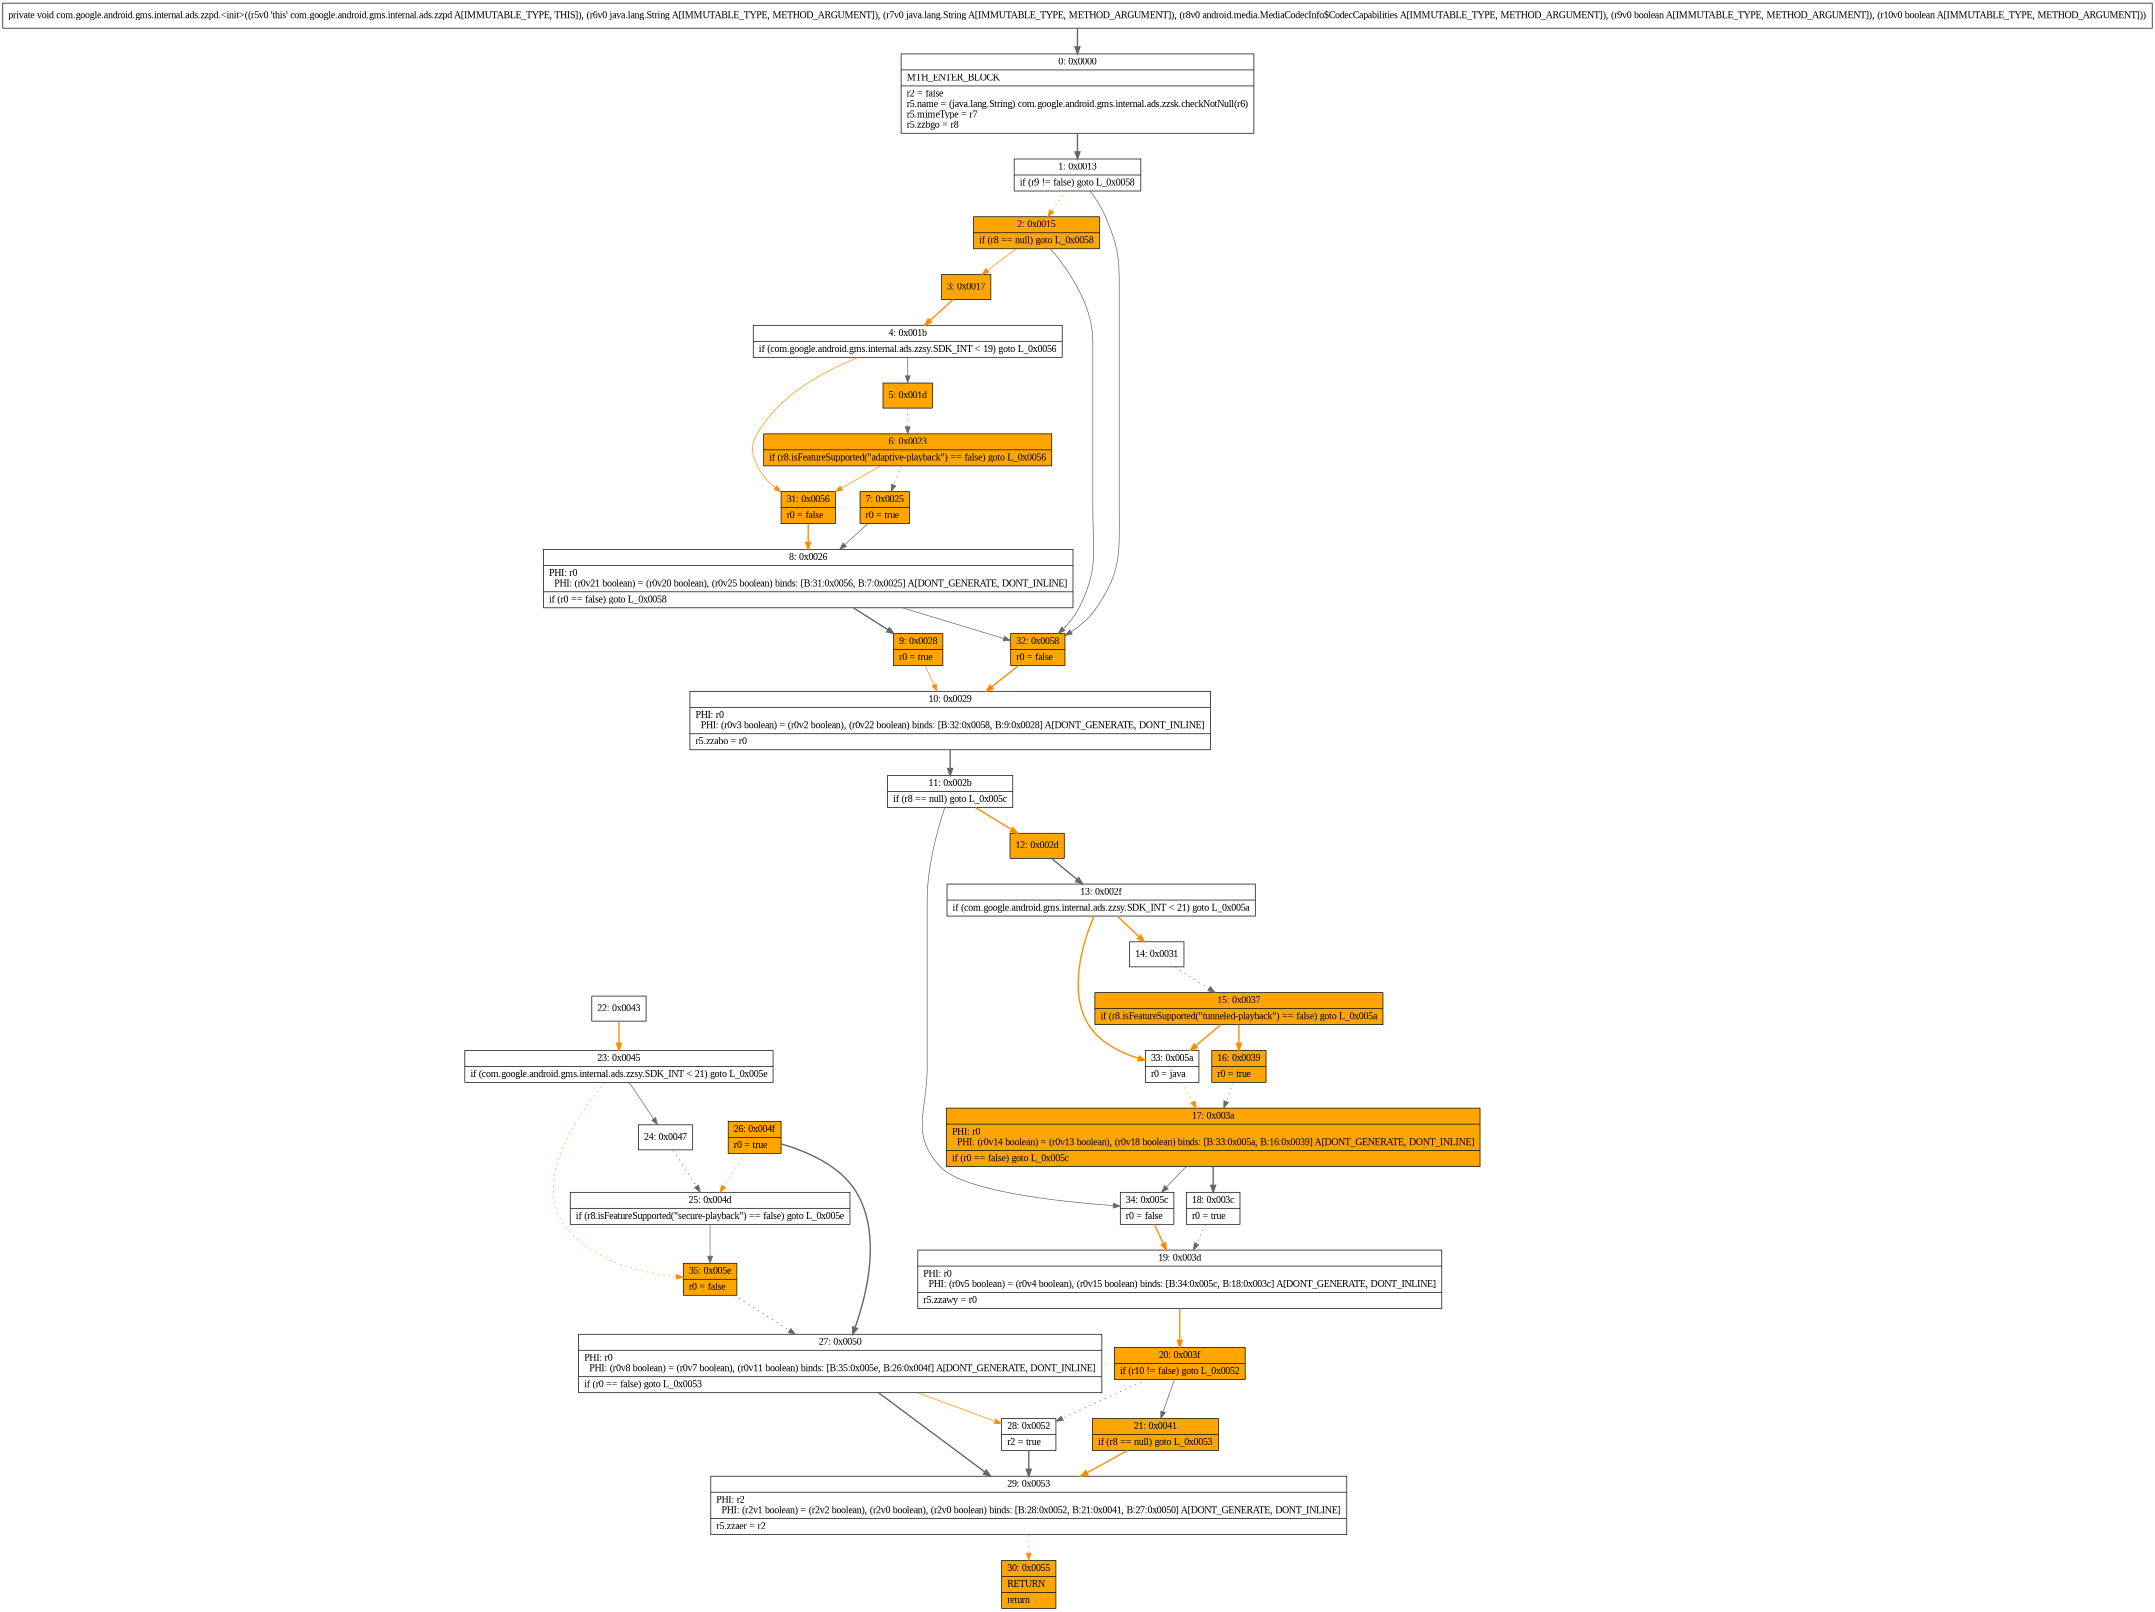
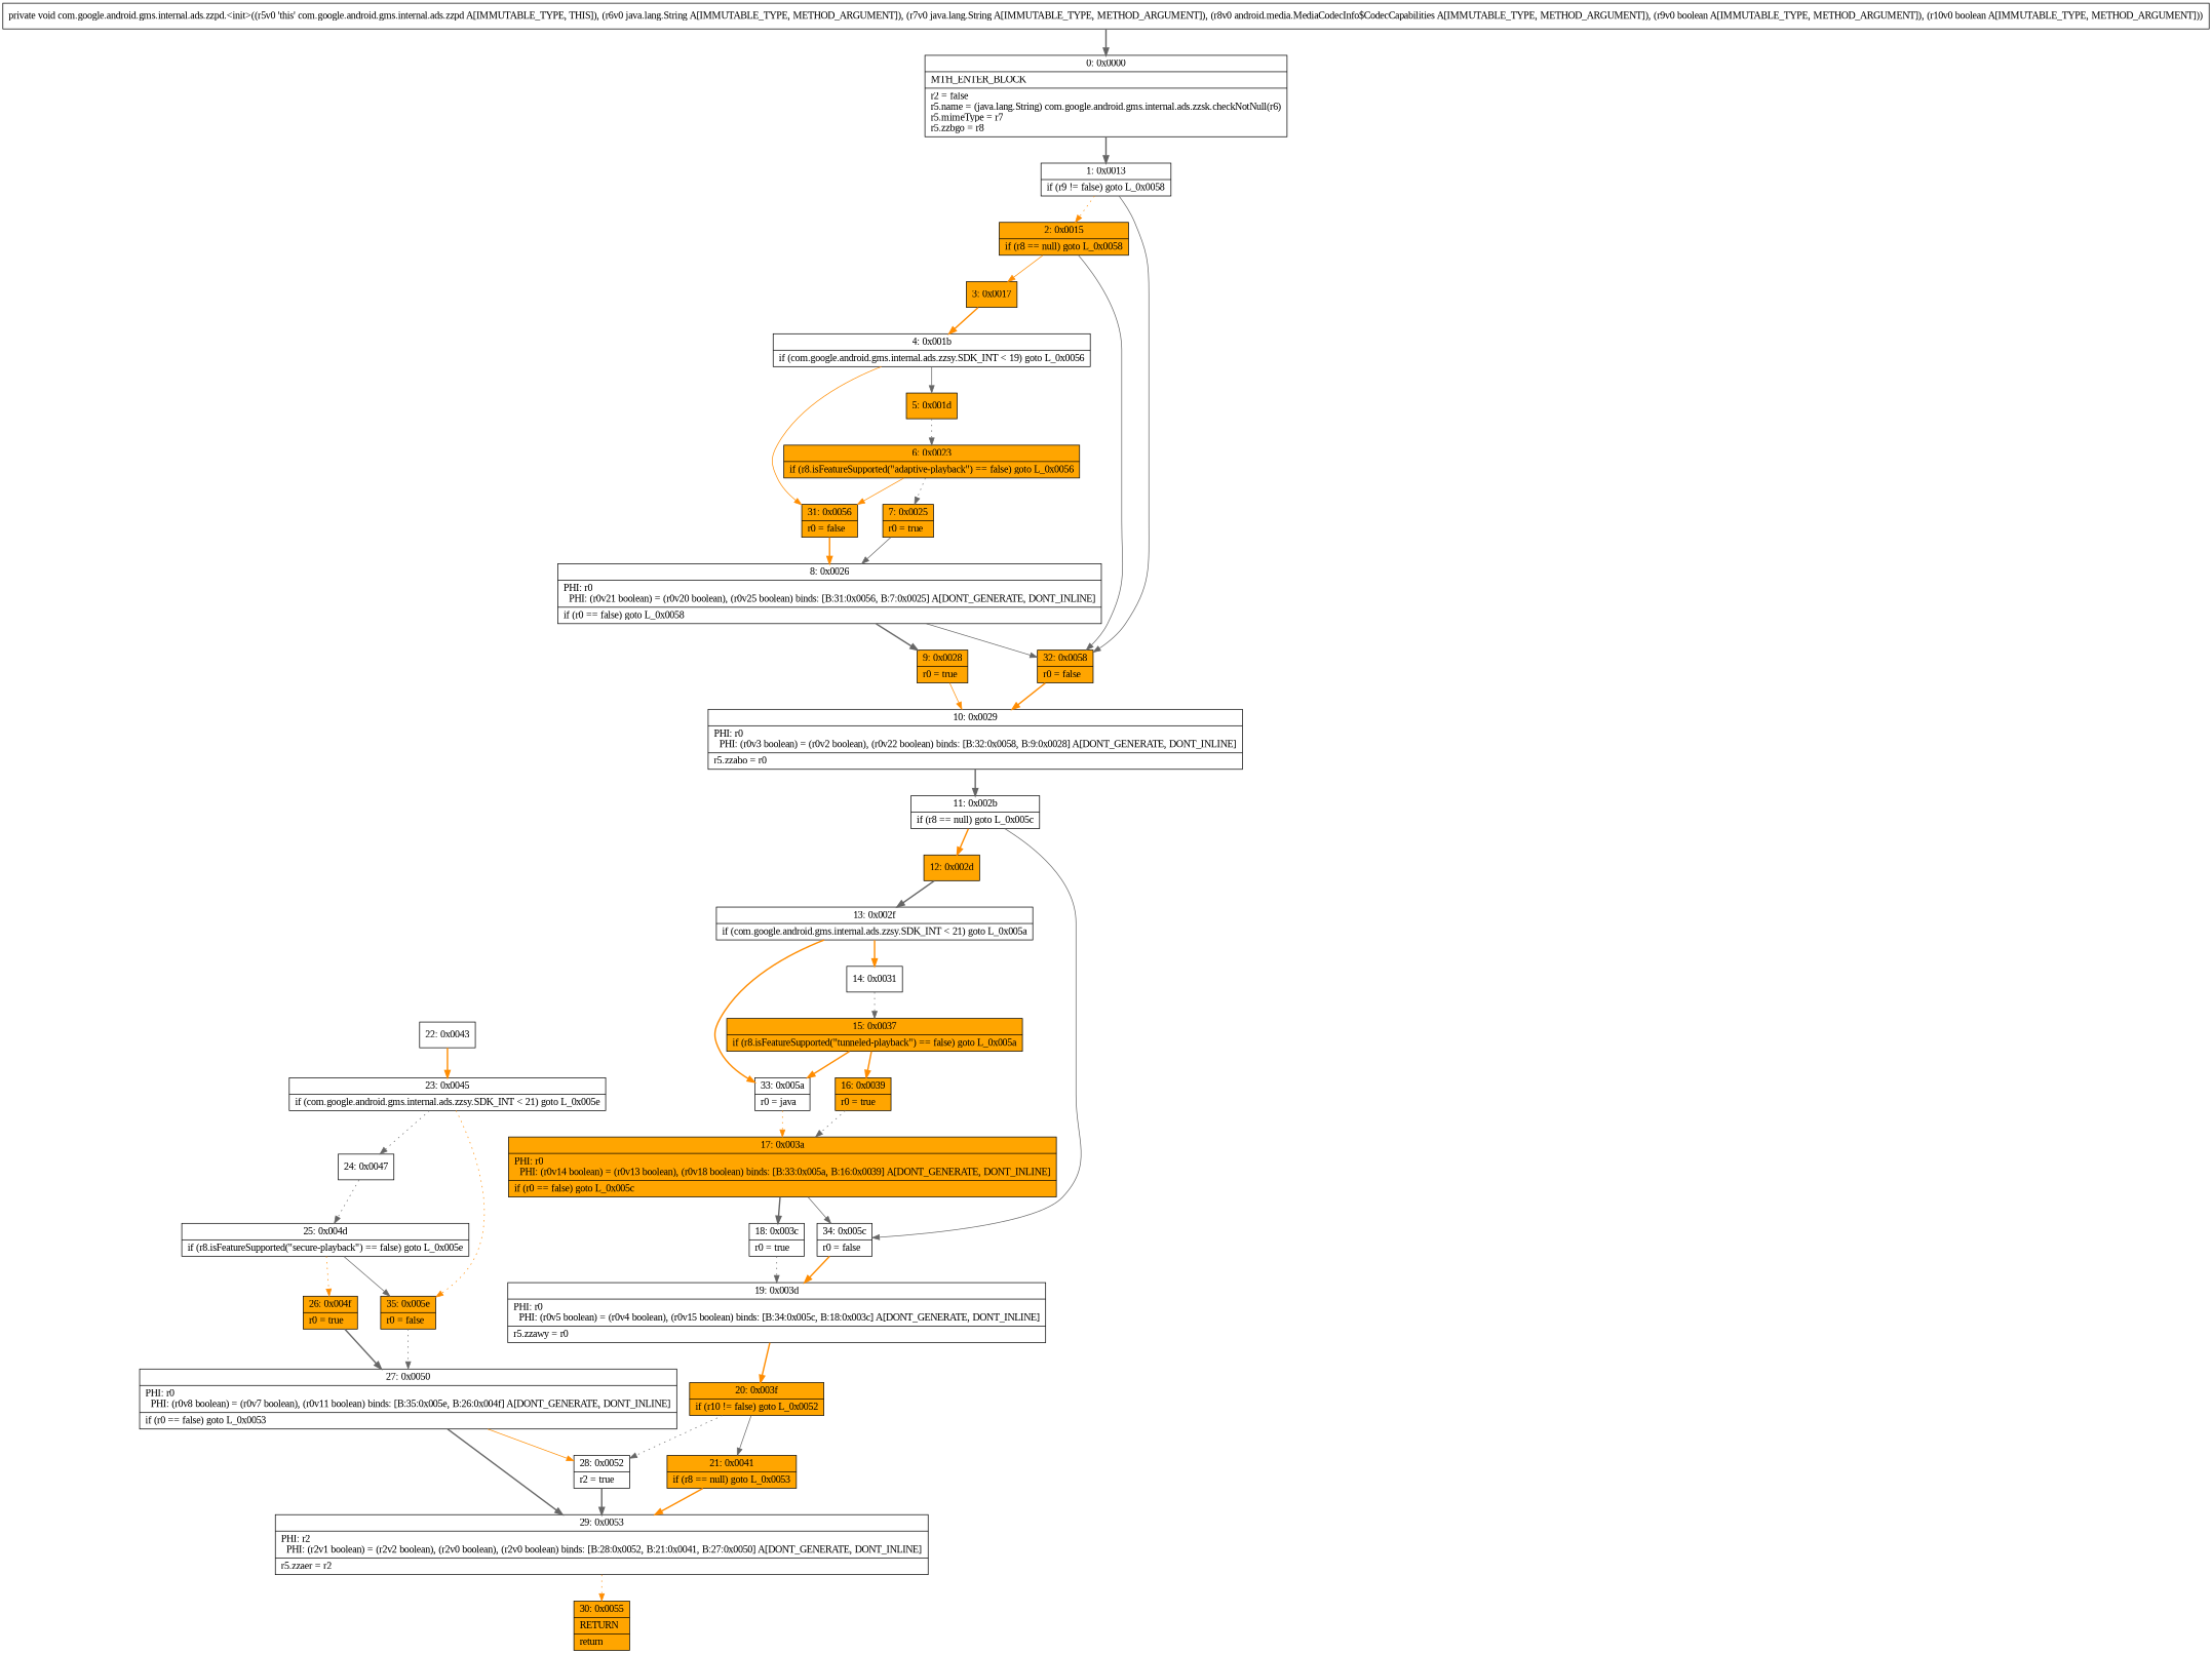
  digraph {
    fontname="Liberation Serif"
    node [fillcolor=white fontname="Liberation Serif" shape=record style=filled]
    edge [color=gray40 fontname="Liberation Serif" style=bold]
    n1 [label="{0\:\ 0x0000|MTH_ENTER_BLOCK\l|r2 = false\lr5.name = (java.lang.String) com.google.android.gms.internal.ads.zzsk.checkNotNull(r6)\lr5.mimeType = r7\lr5.zzbgo = r8\l}"]
    n2 [label="{1\:\ 0x0013|if (r9 != false) goto L_0x0058\l}"]
    n3 [fillcolor=orange label="{2\:\ 0x0015|if (r8 == null) goto L_0x0058\l}"]
    n4 [fillcolor=orange label="{32\:\ 0x0058|r0 = false\l}"]
    n5 [fillcolor=orange label="{3\:\ 0x0017}"]
    n6 [label="{10\:\ 0x0029|PHI: r0 \l  PHI: (r0v3 boolean) = (r0v2 boolean), (r0v22 boolean) binds: [B:32:0x0058, B:9:0x0028] A[DONT_GENERATE, DONT_INLINE]\l|r5.zzabo = r0\l}"]
    n7 [label="{4\:\ 0x001b|if (com.google.android.gms.internal.ads.zzsy.SDK_INT \< 19) goto L_0x0056\l}"]
    n8 [fillcolor=orange label="{5\:\ 0x001d}"]
    n9 [fillcolor=orange label="{31\:\ 0x0056|r0 = false\l}"]
    n10 [fillcolor=orange label="{6\:\ 0x0023|if (r8.isFeatureSupported(\"adaptive\-playback\") == false) goto L_0x0056\l}"]
    n11 [label="{8\:\ 0x0026|PHI: r0 \l  PHI: (r0v21 boolean) = (r0v20 boolean), (r0v25 boolean) binds: [B:31:0x0056, B:7:0x0025] A[DONT_GENERATE, DONT_INLINE]\l|if (r0 == false) goto L_0x0058\l}"]
    n12 [fillcolor=orange label="{7\:\ 0x0025|r0 = true\l}"]
    n13 [fillcolor=orange label="{9\:\ 0x0028|r0 = true\l}"]
    n14 [label="{11\:\ 0x002b|if (r8 == null) goto L_0x005c\l}"]
    n15 [fillcolor=orange label="{12\:\ 0x002d}"]
    n16 [label="{34\:\ 0x005c|r0 = false\l}"]
    n17 [label="{13\:\ 0x002f|if (com.google.android.gms.internal.ads.zzsy.SDK_INT \< 21) goto L_0x005a\l}"]
    n18 [label="{19\:\ 0x003d|PHI: r0 \l  PHI: (r0v5 boolean) = (r0v4 boolean), (r0v15 boolean) binds: [B:34:0x005c, B:18:0x003c] A[DONT_GENERATE, DONT_INLINE]\l|r5.zzawy = r0\l}"]
    n19 [label="{14\:\ 0x0031}"]
    n20 [label="{33\:\ 0x005a|r0 = java\l}"]
    n21 [fillcolor=orange label="{15\:\ 0x0037|if (r8.isFeatureSupported(\"tunneled\-playback\") == false) goto L_0x005a\l}"]
    n22 [fillcolor=orange label="{17\:\ 0x003a|PHI: r0 \l  PHI: (r0v14 boolean) = (r0v13 boolean), (r0v18 boolean) binds: [B:33:0x005a, B:16:0x0039] A[DONT_GENERATE, DONT_INLINE]\l|if (r0 == false) goto L_0x005c\l}"]
    n23 [fillcolor=orange label="{16\:\ 0x0039|r0 = true\l}"]
    n24 [label="{18\:\ 0x003c|r0 = true\l}"]
    n25 [fillcolor=orange label="{20\:\ 0x003f|if (r10 != false) goto L_0x0052\l}"]
    n26 [fillcolor=orange label="{21\:\ 0x0041|if (r8 == null) goto L_0x0053\l}"]
    n27 [label="{28\:\ 0x0052|r2 = true\l}"]
    n28 [label="{29\:\ 0x0053|PHI: r2 \l  PHI: (r2v1 boolean) = (r2v2 boolean), (r2v0 boolean), (r2v0 boolean) binds: [B:28:0x0052, B:21:0x0041, B:27:0x0050] A[DONT_GENERATE, DONT_INLINE]\l|r5.zzaer = r2\l}"]
    n29 [label="{22\:\ 0x0043}"]
    n30 [label="{23\:\ 0x0045|if (com.google.android.gms.internal.ads.zzsy.SDK_INT \< 21) goto L_0x005e\l}"]
    n31 [fillcolor=orange label="{30\:\ 0x0055|RETURN\l|return\l}"]
    n32 [label="{24\:\ 0x0047}"]
    n33 [fillcolor=orange label="{35\:\ 0x005e|r0 = false\l}"]
    n34 [label="{25\:\ 0x004d|if (r8.isFeatureSupported(\"secure\-playback\") == false) goto L_0x005e\l}"]
    n35 [label="{27\:\ 0x0050|PHI: r0 \l  PHI: (r0v8 boolean) = (r0v7 boolean), (r0v11 boolean) binds: [B:35:0x005e, B:26:0x004f] A[DONT_GENERATE, DONT_INLINE]\l|if (r0 == false) goto L_0x0053\l}"]
    n36 [fillcolor=orange label="{26\:\ 0x004f|r0 = true\l}"]
    n37 [label="{private void com.google.android.gms.internal.ads.zzpd.\<init\>((r5v0 'this' com.google.android.gms.internal.ads.zzpd A[IMMUTABLE_TYPE, THIS]), (r6v0 java.lang.String A[IMMUTABLE_TYPE, METHOD_ARGUMENT]), (r7v0 java.lang.String A[IMMUTABLE_TYPE, METHOD_ARGUMENT]), (r8v0 android.media.MediaCodecInfo$CodecCapabilities A[IMMUTABLE_TYPE, METHOD_ARGUMENT]), (r9v0 boolean A[IMMUTABLE_TYPE, METHOD_ARGUMENT]), (r10v0 boolean A[IMMUTABLE_TYPE, METHOD_ARGUMENT])) }"]
    n1 -> n2
    n2 -> n3 [color=darkorange style=dotted]
    n2 -> n4 [style=solid]
    n3 -> n4 [style=solid]
    n3 -> n5 [color=darkorange style=solid]
    n4 -> n6 [color=darkorange]
    n5 -> n7 [color=darkorange]
    n6 -> n14
    n7 -> n8 [style=solid]
    n7 -> n9 [color=darkorange style=solid]
    n8 -> n10 [style=dotted]
    n9 -> n11 [color=darkorange]
    n10 -> n9 [color=darkorange style=solid]
    n10 -> n12 [style=dotted]
    n11 -> n4 [style=solid]
    n11 -> n13
    n12 -> n11 [style=solid]
    n13 -> n6 [color=darkorange style=solid]
    n14 -> n15 [color=darkorange]
    n14 -> n16 [style=solid]
    n15 -> n17
    n16 -> n18 [color=darkorange]
    n17 -> n19 [color=darkorange]
    n17 -> n20 [color=darkorange]
    n18 -> n25 [color=darkorange]
    n19 -> n21 [style=dotted]
    n20 -> n22 [color=darkorange style=dotted]
    n21 -> n20 [color=darkorange]
    n21 -> n23 [color=darkorange]
    n22 -> n16 [style=solid]
    n22 -> n24
    n23 -> n22 [style=dotted]
    n24 -> n18 [style=dotted]
    n25 -> n26 [style=solid]
    n25 -> n27 [style=dotted]
    n26 -> n28 [color=darkorange]
    n27 -> n28
    n28 -> n31 [color=darkorange style=dotted]
    n29 -> n30 [color=darkorange]
-   n30 -> n32 [style=solid]
+   n30 -> n32 [style=dotted]
    n30 -> n33 [color=darkorange style=dotted]
    n32 -> n34 [style=dotted]
    n33 -> n35 [style=dotted]
    n34 -> n33 [style=solid]
-   n36 -> n34 [color=darkorange style=dotted]
+   n34 -> n36 [color=darkorange style=dotted]
    n35 -> n27 [color=darkorange style=solid]
    n35 -> n28
    n36 -> n35
    n37 -> n1
  }
